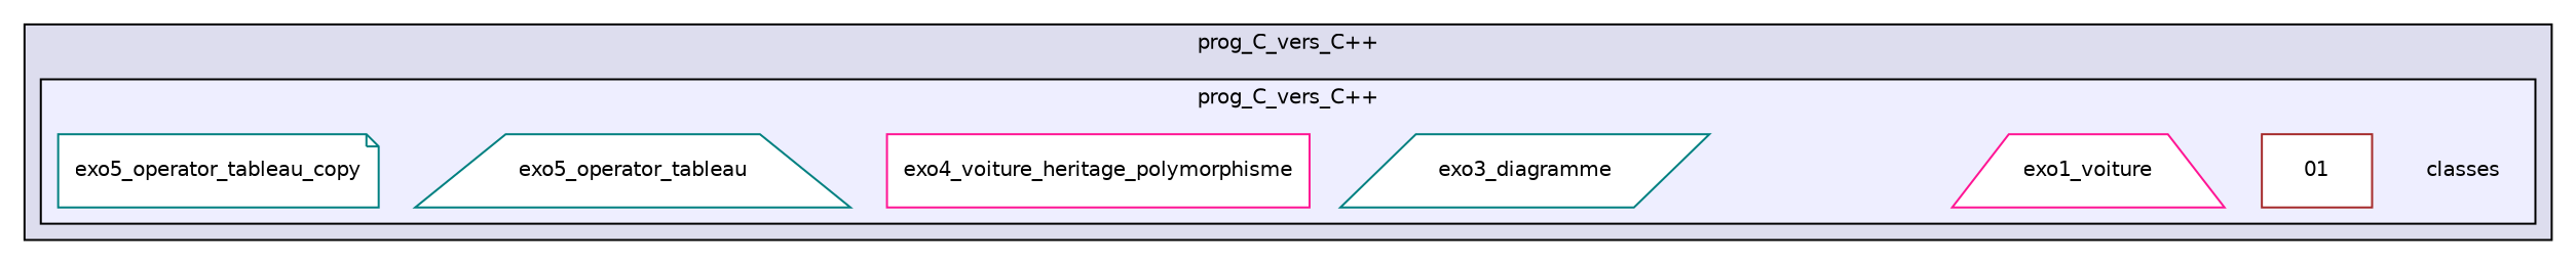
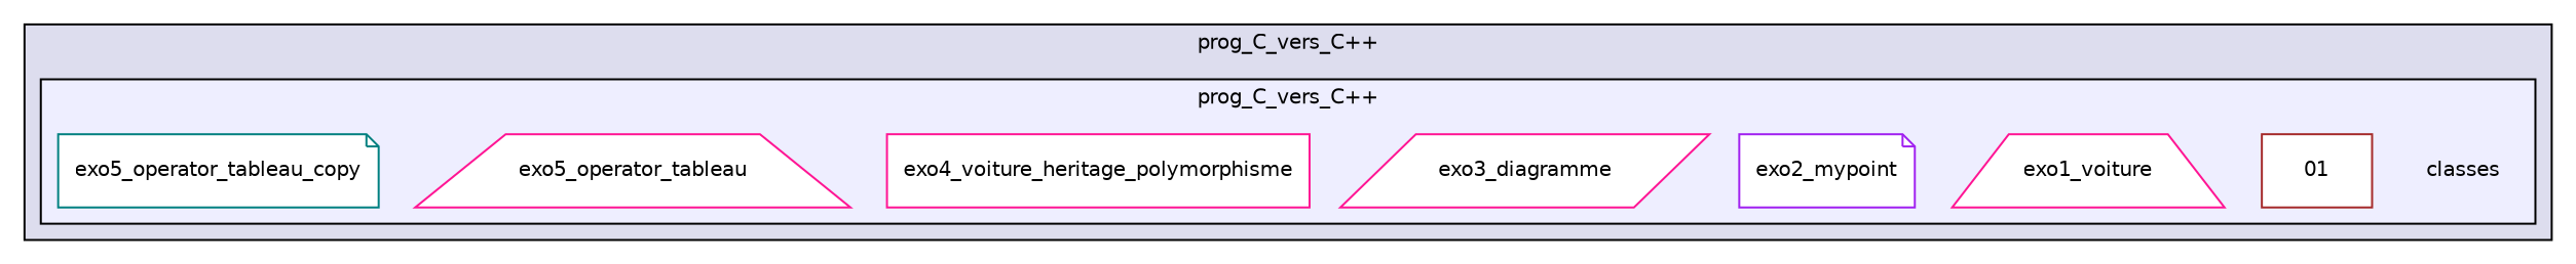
  digraph {
    compound=true
    node [fontname=Helvetica fontsize=10 shape=box color=deeppink fillcolor=white style=filled]
    n1 [label=classes shape=plaintext fillcolor="" style=""]
    n2 [color=brown label=01]
    n3 [label=exo1_voiture shape=trapezium]
-   n5 [color=teal label=exo3_diagramme shape=parallelogram]
+   n4 [color=purple label=exo2_mypoint shape=note]
+   n5 [label=exo3_diagramme shape=parallelogram]
    n6 [label=exo4_voiture_heritage_polymorphisme]
-   n7 [color=teal label=exo5_operator_tableau shape=trapezium]
+   n7 [label=exo5_operator_tableau shape=trapezium]
    n8 [color=teal label=exo5_operator_tableau_copy shape=note]
    subgraph cluster_1 {
      bgcolor="#ddddee"
      fontname=Helvetica
      fontsize=10
      label="prog_C_vers_C++"
      pencolor=black
      subgraph cluster_2 {
        bgcolor="#eeeeff"
        fontname=Helvetica
        fontsize=10
        pencolor=black
        n1
        n2
        n3
+       n4
        n5
        n6
        n7
        n8
      }
    }
  }
